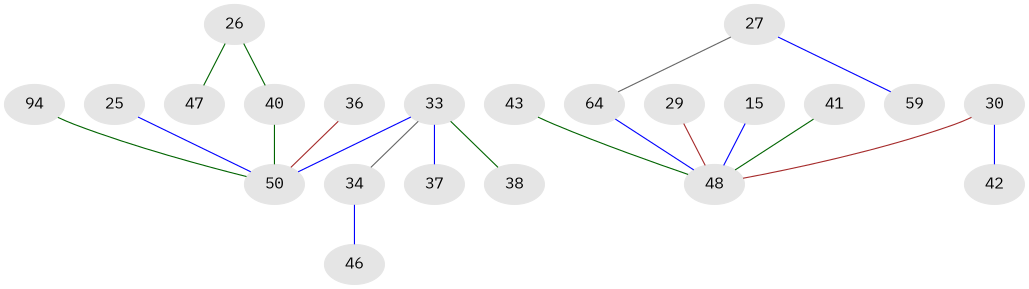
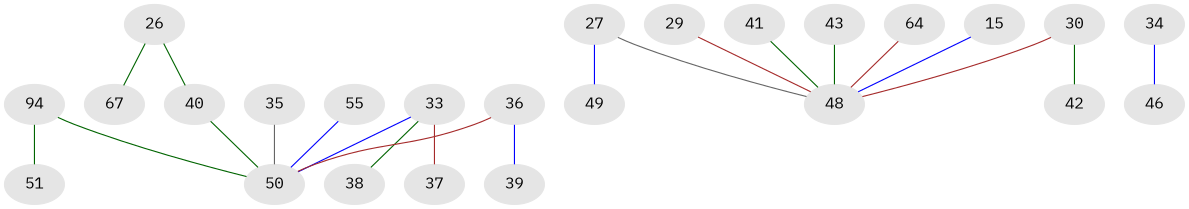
  graph {
    fontname="IBM Plex Mono"
    node [color=gray90 fontname="IBM Plex Mono" style=filled]
    edge [color=darkgreen fontname="IBM Plex Mono"]
    50 [super="+15+28"]
    n2 [label=94]
-   25
+   51
+   25 [label=55]
    26 [super="+12+20"]
-   47
+   47 [label=67]
    40
    48 [super="+3+8+13+5+6+14+17"]
    27
-   49 [label=59]
+   49
    29
    30
    42
    33 [super="+32"]
    34
    37
    38
    46
+   35
    36
+   39
    41 [super="+11+22"]
    43
    n24 [label=64]
    n25 [label=15]
    n2 -- 50
+   n2 -- 51
    25 -- 50 [color=blue]
    26 -- 47
    26 -- 40
    40 -- 50
-   27 -- n24 [color=gray40]
+   27 -- 48 [color=gray40]
    27 -- 49 [color=blue]
    29 -- 48 [color=brown]
    30 -- 48 [color=brown]
-   30 -- 42 [color=blue]
+   30 -- 42
    33 -- 50 [color=blue]
-   33 -- 34 [color=gray40]
-   33 -- 37 [color=blue]
+   33 -- 37 [color=brown]
    33 -- 38
    34 -- 46 [color=blue]
+   35 -- 50 [color=gray40]
    36 -- 50 [color=brown]
+   36 -- 39 [color=blue]
    41 -- 48
    43 -- 48
-   n24 -- 48 [color=blue]
+   n24 -- 48 [color=brown]
    n25 -- 48 [color=blue]
  }
